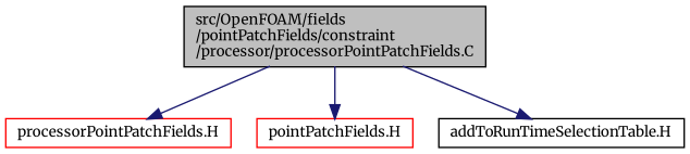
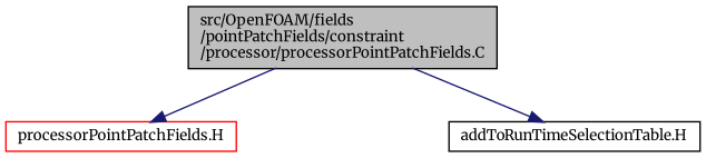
  digraph {
    fontname=Merriweather
    node [color=black fontname=Merriweather fontsize=10 shape=record]
    edge [color=midnightblue fontname=Merriweather fontsize=10 labelfontname=Helvetica labelfontsize=10 style=solid]
    n1 [fillcolor=grey75 fontcolor=black height=0.2 label="src/OpenFOAM/fields\l/pointPatchFields/constraint\l/processor/processorPointPatchFields.C" style=filled width=0.4]
    n2 [color=red height=0.2 label="processorPointPatchFields.H" width=0.4]
-   n3 [color=red height=0.2 label="pointPatchFields.H" width=0.4]
    n4 [height=0.2 label="addToRunTimeSelectionTable.H" width=0.4]
    n1 -> n2
-   n1 -> n3
    n1 -> n4
  }
